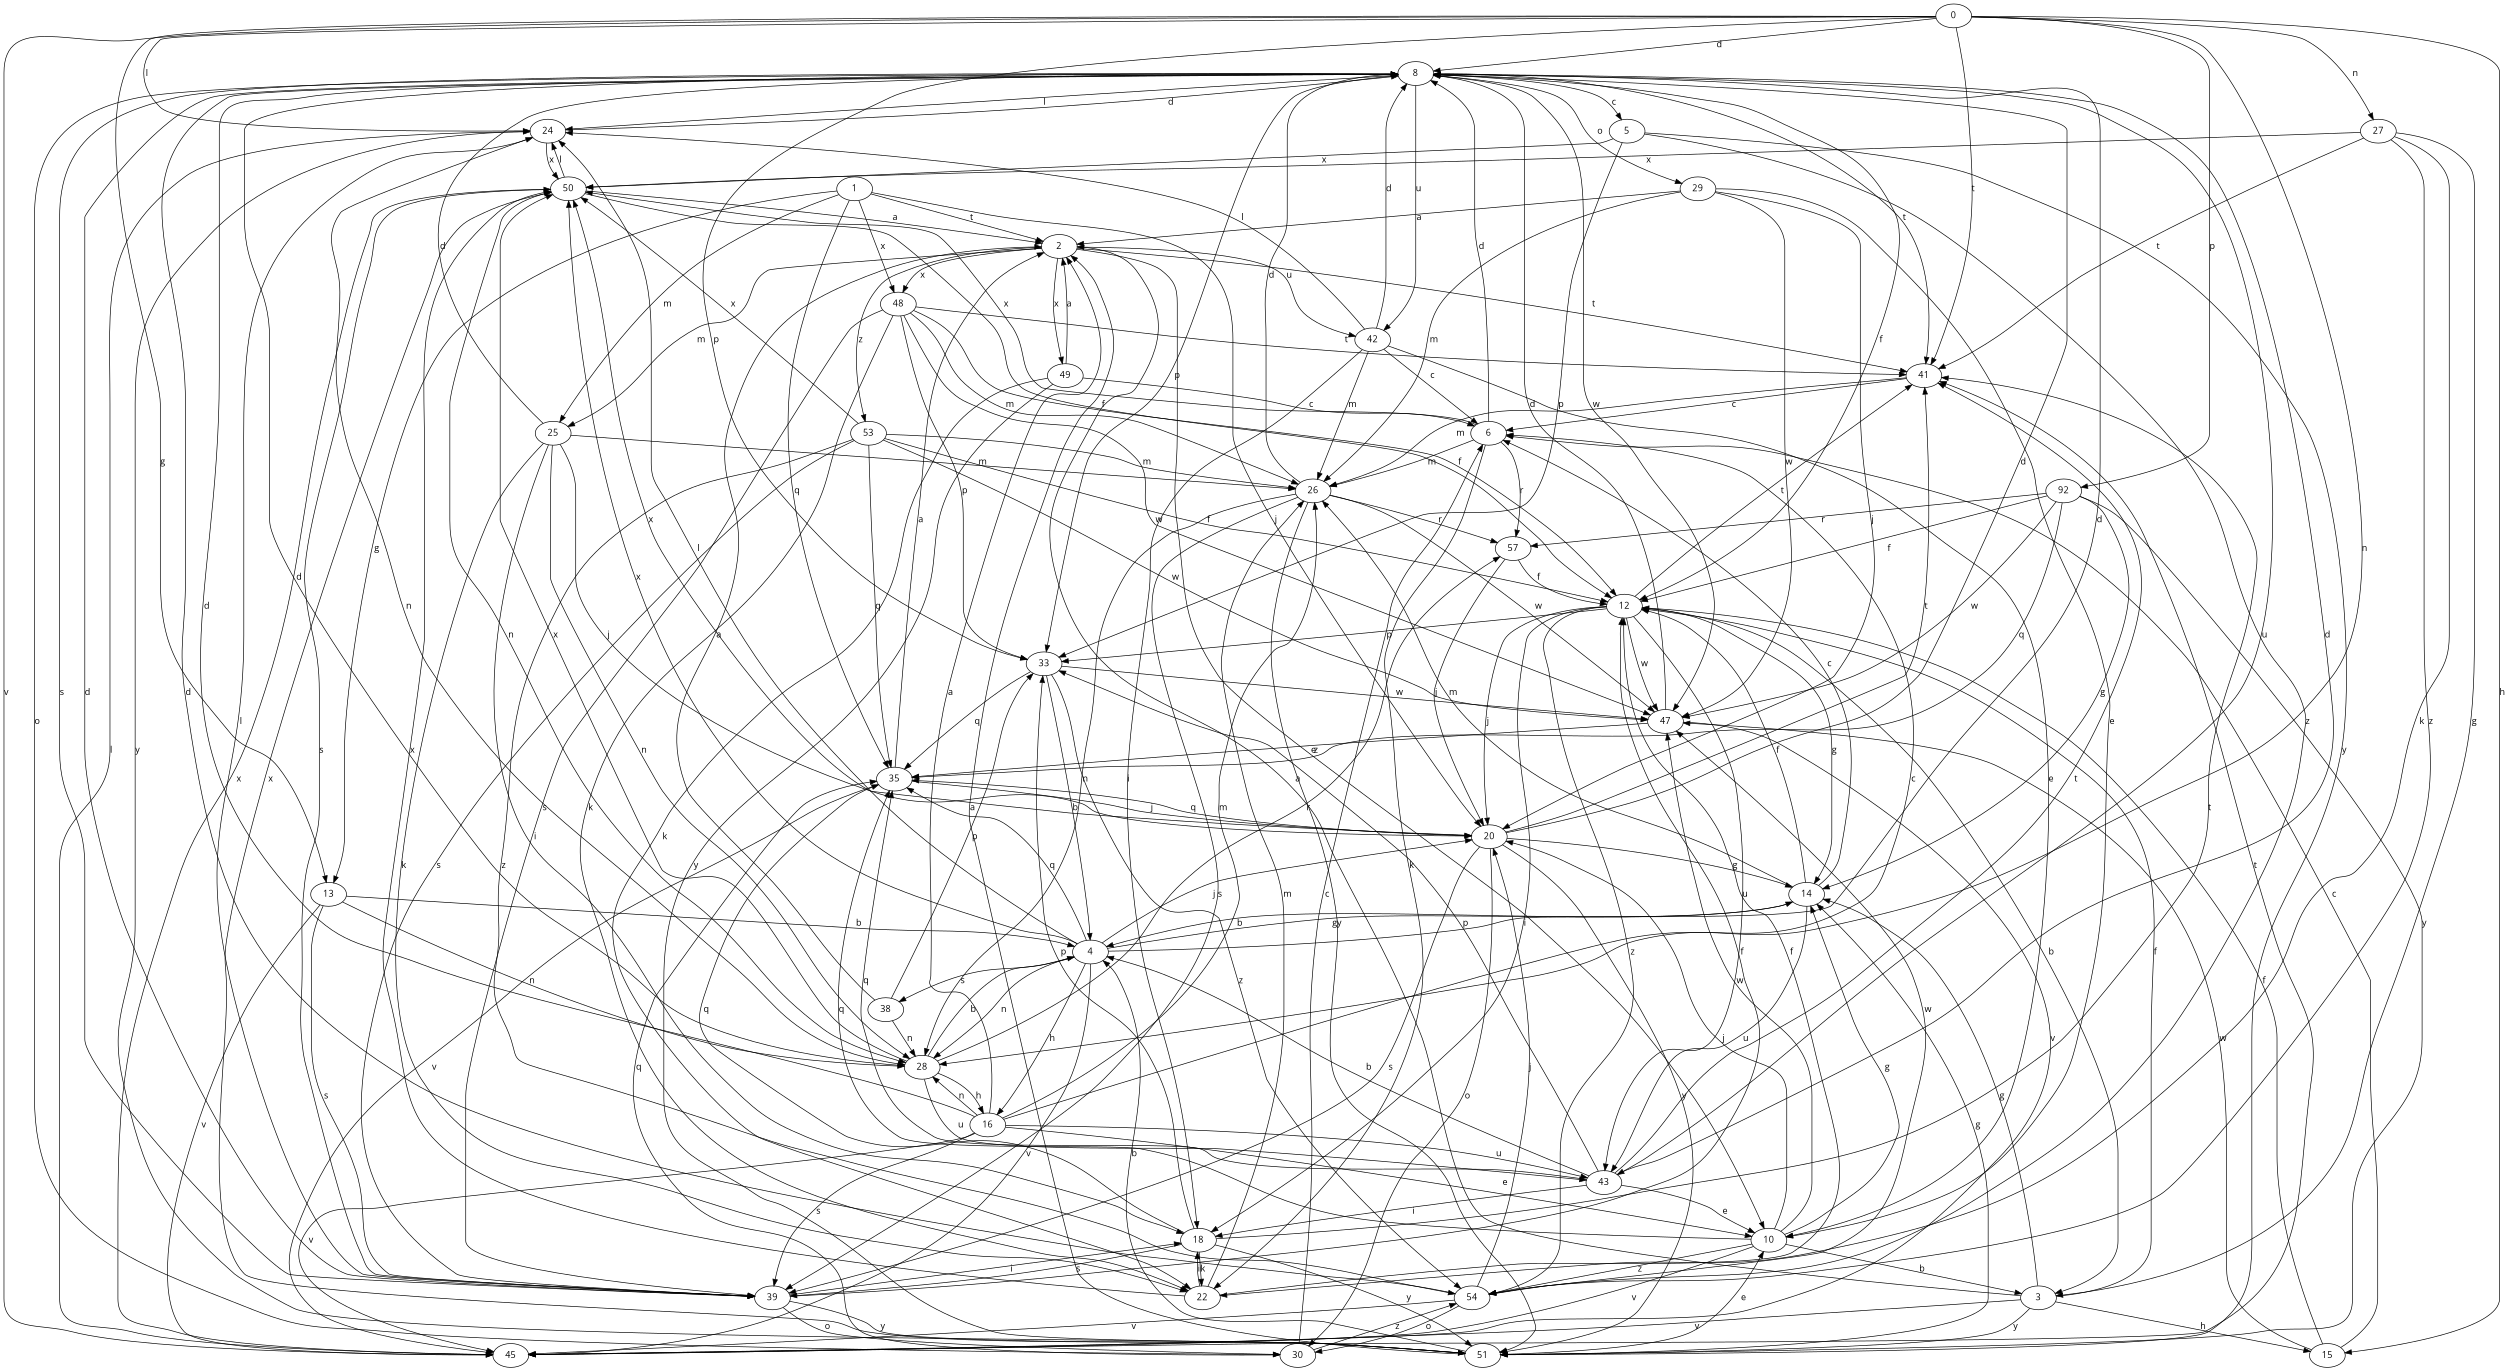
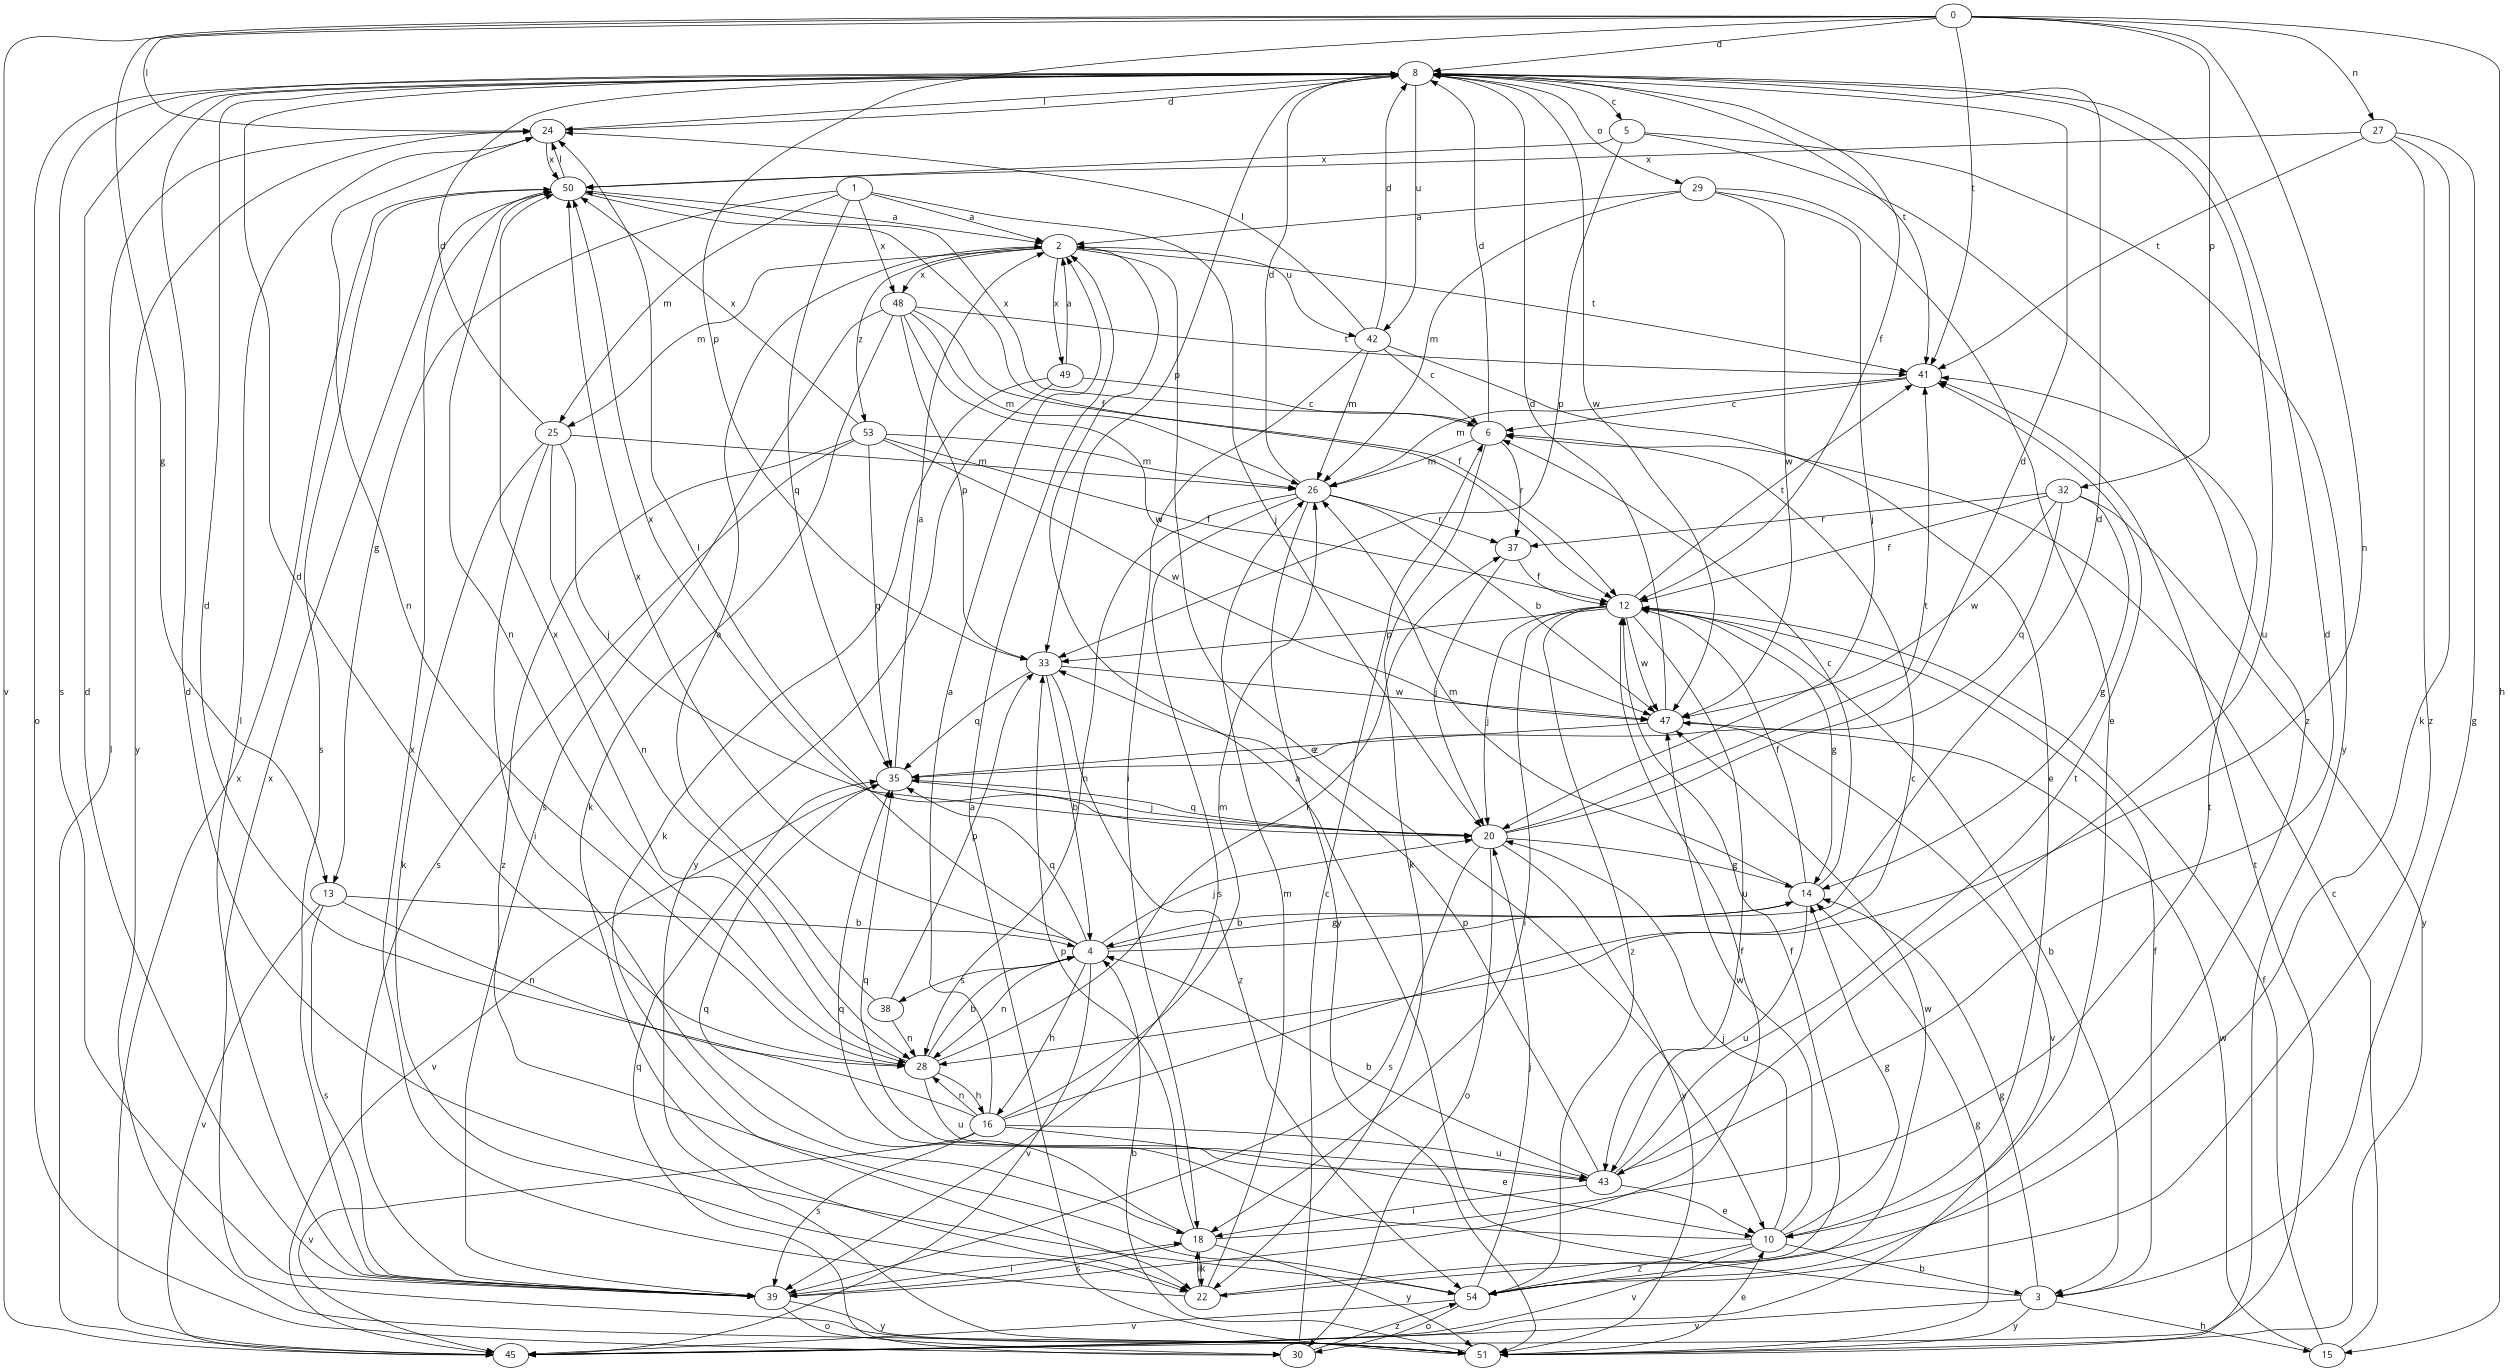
  strict digraph {
    fontname="Open Sans"
    node [fontname="Open Sans"]
    edge [fontname="Open Sans"]
    0
    8
    13
    15
    24
    27
    28
-   32 [label=92]
+   32
    33
    41
    45
    42
    12
    5
    29
    30
    39
    43
    47
    4
    6
    51
    50
    3
    54
    22
    16
-   37 [label=57]
+   37
    35
    14
    26
    1
    2
    20
    25
    48
    10
    49
    53
    18
    38
    0 -> 8 [label=d]
    0 -> 13 [label=g]
    0 -> 15 [label=h]
    0 -> 24 [label=l]
    0 -> 27 [label=n]
    0 -> 28 [label=n]
    0 -> 32 [label=p]
    0 -> 33 [label=p]
    0 -> 41 [label=t]
    0 -> 45 [label=v]
    8 -> 24 [label=l]
    8 -> 33 [label=p]
    8 -> 41 [label=t]
    8 -> 42 [label=u]
    8 -> 12 [label=f]
    8 -> 5 [label=c]
    8 -> 29 [label=o]
    8 -> 30 [label=o]
    8 -> 39 [label=s]
    8 -> 43 [label=u]
    8 -> 47 [label=w]
    13 -> 28 [label=n]
    13 -> 45 [label=v]
    13 -> 39 [label=s]
    13 -> 4 [label=b]
    15 -> 12 [label=f]
    15 -> 47 [label=w]
    15 -> 6 [label=c]
    24 -> 8 [label=d]
    24 -> 28 [label=n]
    24 -> 51 [label=y]
    24 -> 50 [label=x]
    27 -> 41 [label=t]
    27 -> 50 [label=x]
    27 -> 3 [label=g]
    27 -> 54 [label=z]
    27 -> 22 [label=k]
    28 -> 8 [label=d]
    28 -> 43 [label=u]
    28 -> 4 [label=b]
    28 -> 50 [label=x]
    28 -> 16 [label=h]
    28 -> 37 [label=r]
    32 -> 12 [label=f]
    32 -> 47 [label=w]
    32 -> 51 [label=y]
    32 -> 37 [label=r]
    32 -> 35 [label=q]
    32 -> 14 [label=g]
    33 -> 47 [label=w]
    33 -> 4 [label=b]
    33 -> 54 [label=z]
    33 -> 35 [label=q]
    41 -> 6 [label=c]
    41 -> 26 [label=m]
    45 -> 24 [label=l]
    45 -> 41 [label=t]
    45 -> 50 [label=x]
    42 -> 8 [label=d]
    42 -> 24 [label=l]
    42 -> 6 [label=c]
    42 -> 26 [label=m]
    42 -> 10 [label=e]
    42 -> 18 [label=i]
    12 -> 33 [label=p]
    12 -> 41 [label=t]
    12 -> 43 [label=u]
    12 -> 47 [label=w]
    12 -> 3 [label=b]
    12 -> 54 [label=z]
    12 -> 14 [label=g]
    12 -> 20 [label=j]
    12 -> 18 [label=i]
    5 -> 33 [label=p]
    5 -> 51 [label=y]
    5 -> 50 [label=x]
    5 -> 54 [label=z]
    29 -> 47 [label=w]
    29 -> 26 [label=m]
    29 -> 2 [label=a]
    29 -> 20 [label=j]
    29 -> 10 [label=e]
    30 -> 6 [label=c]
    30 -> 54 [label=z]
    30 -> 35 [label=q]
    39 -> 8 [label=d]
    39 -> 24 [label=l]
    39 -> 12 [label=f]
    39 -> 30 [label=o]
    39 -> 51 [label=y]
    39 -> 18 [label=i]
    43 -> 8 [label=d]
    43 -> 33 [label=p]
    43 -> 41 [label=t]
    43 -> 4 [label=b]
    43 -> 35 [label=q]
    43 -> 10 [label=e]
    43 -> 18 [label=i]
    47 -> 8 [label=d]
    47 -> 45 [label=v]
    47 -> 35 [label=z]
    4 -> 8 [label=d]
    4 -> 24 [label=l]
    4 -> 28 [label=n]
    4 -> 45 [label=v]
    4 -> 50 [label=x]
    4 -> 16 [label=h]
    4 -> 35 [label=q]
    4 -> 14 [label=g]
    4 -> 20 [label=j]
    4 -> 38 [label=s]
    6 -> 8 [label=d]
    6 -> 50 [label=x]
    6 -> 22 [label=k]
    6 -> 37 [label=r]
    6 -> 26 [label=m]
    51 -> 4 [label=b]
    51 -> 50 [label=x]
    51 -> 14 [label=g]
    51 -> 2 [label=a]
    51 -> 10 [label=e]
    50 -> 24 [label=l]
    50 -> 28 [label=n]
    50 -> 12 [label=f]
    50 -> 39 [label=s]
    50 -> 2 [label=a]
    3 -> 15 [label=h]
    3 -> 45 [label=v]
    3 -> 12 [label=f]
    3 -> 51 [label=y]
    3 -> 14 [label=g]
    3 -> 2 [label=a]
    54 -> 8 [label=d]
    54 -> 45 [label=v]
    54 -> 30 [label=o]
    54 -> 47 [label=w]
    54 -> 20 [label=j]
    22 -> 12 [label=f]
    22 -> 50 [label=x]
    22 -> 26 [label=m]
    22 -> 18 [label=i]
    16 -> 8 [label=d]
    16 -> 28 [label=n]
    16 -> 45 [label=v]
    16 -> 39 [label=s]
    16 -> 43 [label=u]
    16 -> 6 [label=c]
    16 -> 26 [label=m]
    16 -> 2 [label=a]
    16 -> 10 [label=e]
    37 -> 12 [label=f]
    37 -> 20 [label=j]
    35 -> 45 [label=v]
    35 -> 2 [label=a]
    35 -> 20 [label=j]
    14 -> 12 [label=f]
    14 -> 43 [label=u]
    14 -> 4 [label=b]
    14 -> 6 [label=c]
    14 -> 26 [label=m]
    26 -> 8 [label=d]
    26 -> 28 [label=n]
    26 -> 39 [label=s]
-   26 -> 47 [label=w]
+   26 -> 47 [label=b]
    26 -> 51 [label=y]
    26 -> 37 [label=r]
    1 -> 13 [label=g]
    1 -> 35 [label=q]
-   1 -> 2 [label=t]
+   1 -> 2 [label=a]
    1 -> 20 [label=j]
    1 -> 25 [label=m]
    1 -> 48 [label=x]
    2 -> 41 [label=t]
    2 -> 42 [label=u]
    2 -> 25 [label=m]
    2 -> 48 [label=x]
    2 -> 10 [label=e]
    2 -> 49 [label=x]
    2 -> 53 [label=z]
    20 -> 8 [label=d]
    20 -> 41 [label=t]
    20 -> 30 [label=o]
    20 -> 39 [label=s]
    20 -> 51 [label=y]
    20 -> 50 [label=x]
    20 -> 35 [label=q]
    20 -> 14 [label=g]
    25 -> 8 [label=d]
    25 -> 28 [label=n]
    25 -> 22 [label=k]
    25 -> 26 [label=m]
    25 -> 20 [label=j]
    25 -> 18 [label=i]
    48 -> 33 [label=p]
    48 -> 41 [label=t]
    48 -> 12 [label=f]
    48 -> 39 [label=s]
    48 -> 47 [label=w]
    48 -> 22 [label=k]
    48 -> 26 [label=m]
    10 -> 45 [label=v]
    10 -> 47 [label=w]
    10 -> 3 [label=b]
    10 -> 54 [label=z]
    10 -> 35 [label=q]
    10 -> 14 [label=g]
    10 -> 20 [label=j]
    49 -> 6 [label=c]
    49 -> 51 [label=y]
    49 -> 22 [label=k]
    49 -> 2 [label=a]
    53 -> 12 [label=f]
    53 -> 39 [label=s]
    53 -> 47 [label=w]
    53 -> 50 [label=x]
    53 -> 54 [label=z]
    53 -> 35 [label=q]
    53 -> 26 [label=m]
    18 -> 33 [label=p]
    18 -> 41 [label=t]
    18 -> 39 [label=s]
    18 -> 51 [label=y]
    18 -> 22 [label=k]
    18 -> 35 [label=q]
    38 -> 28 [label=n]
    38 -> 33 [label=p]
    38 -> 2 [label=a]
  }
